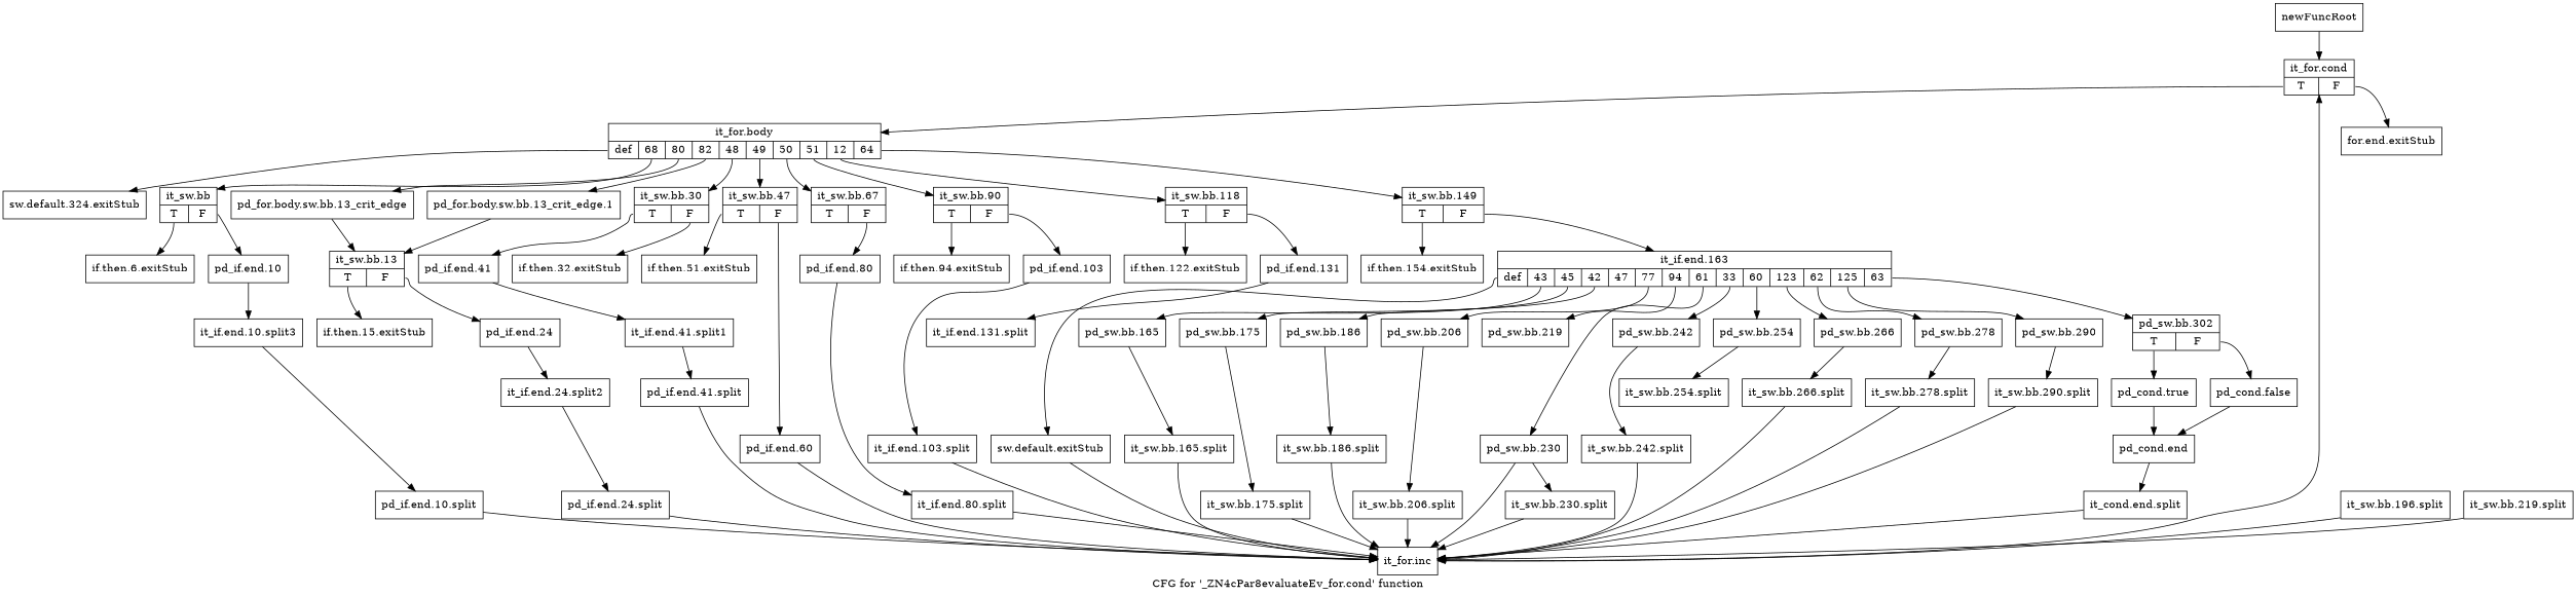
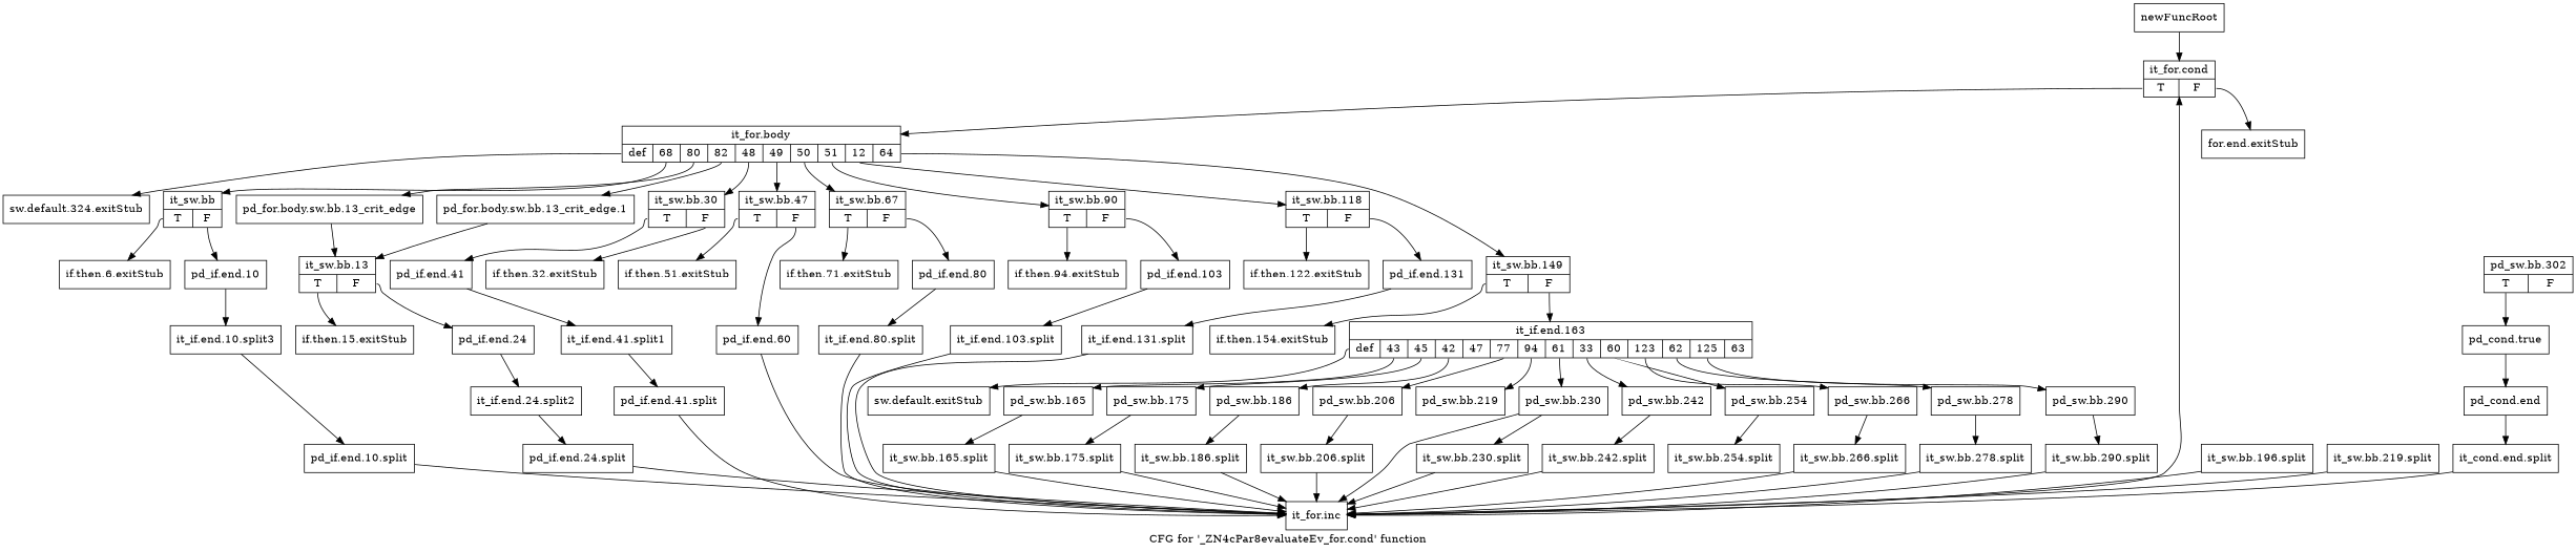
  digraph {
    label="CFG for '_ZN4cPar8evaluateEv_for.cond' function"
    node [shape=record]
    n1 [label="{newFuncRoot}"]
    n2 [label="{it_for.cond|{<s0>T|<s1>F}}"]
    n3 [label="{for.end.exitStub}"]
    n4 [label="{it_for.body|{<s0>def|<s1>68|<s2>80|<s3>82|<s4>48|<s5>49|<s6>50|<s7>51|<s8>12|<s9>64}}"]
    n5 [label="{sw.default.324.exitStub}"]
    n6 [label="{it_sw.bb|{<s0>T|<s1>F}}"]
    n7 [label="{pd_for.body.sw.bb.13_crit_edge}"]
    n8 [label="{pd_for.body.sw.bb.13_crit_edge.1}"]
    n9 [label="{it_sw.bb.30|{<s0>T|<s1>F}}"]
    n10 [label="{it_sw.bb.47|{<s0>T|<s1>F}}"]
    n11 [label="{it_sw.bb.67|{<s0>T|<s1>F}}"]
    n12 [label="{it_sw.bb.90|{<s0>T|<s1>F}}"]
    n13 [label="{it_sw.bb.118|{<s0>T|<s1>F}}"]
    n14 [label="{it_sw.bb.149|{<s0>T|<s1>F}}"]
    n15 [label="{if.then.154.exitStub}"]
    n16 [label="{sw.default.exitStub}"]
    n17 [label="{if.then.122.exitStub}"]
    n18 [label="{if.then.94.exitStub}"]
+   n19 [label="{if.then.71.exitStub}"]
    n20 [label="{if.then.51.exitStub}"]
    n21 [label="{if.then.32.exitStub}"]
    n22 [label="{if.then.15.exitStub}"]
    n23 [label="{if.then.6.exitStub}"]
    n24 [label="{pd_if.end.10}"]
    n25 [label="{it_sw.bb.13|{<s0>T|<s1>F}}"]
    n26 [label="{pd_if.end.41}"]
    n27 [label="{pd_if.end.60}"]
    n28 [label="{pd_if.end.80}"]
    n29 [label="{pd_if.end.103}"]
    n30 [label="{pd_if.end.131}"]
    n31 [label="{it_if.end.163|{<s0>def|<s1>43|<s2>45|<s3>42|<s4>47|<s5>77|<s6>94|<s7>61|<s8>33|<s9>60|<s10>123|<s11>62|<s12>125|<s13>63}}"]
    n32 [label="{it_if.end.10.split3}"]
    n33 [label="{pd_if.end.24}"]
    n34 [label="{it_if.end.41.split1}"]
    n35 [label="{it_for.inc}"]
    n36 [label="{it_if.end.80.split}"]
    n37 [label="{it_if.end.103.split}"]
    n38 [label="{it_if.end.131.split}"]
    n39 [label="{pd_sw.bb.165}"]
    n40 [label="{pd_sw.bb.175}"]
    n41 [label="{pd_sw.bb.186}"]
    n42 [label="{pd_sw.bb.206}"]
    n43 [label="{pd_sw.bb.219}"]
    n44 [label="{pd_sw.bb.230}"]
    n45 [label="{pd_sw.bb.242}"]
    n46 [label="{pd_sw.bb.254}"]
    n47 [label="{pd_sw.bb.266}"]
    n48 [label="{pd_sw.bb.278}"]
    n49 [label="{pd_sw.bb.290}"]
    n50 [label="{pd_sw.bb.302|{<s0>T|<s1>F}}"]
    n51 [label="{it_sw.bb.165.split}"]
    n52 [label="{it_sw.bb.175.split}"]
    n53 [label="{it_sw.bb.186.split}"]
    n54 [label="{it_sw.bb.206.split}"]
    n55 [label="{it_sw.bb.230.split}"]
    n56 [label="{it_sw.bb.242.split}"]
    n57 [label="{it_sw.bb.254.split}"]
    n58 [label="{it_sw.bb.266.split}"]
    n59 [label="{it_sw.bb.278.split}"]
    n60 [label="{it_sw.bb.290.split}"]
    n61 [label="{pd_cond.true}"]
-   n62 [label="{pd_cond.false}"]
    n63 [label="{it_sw.bb.196.split}"]
    n64 [label="{it_sw.bb.219.split}"]
    n65 [label="{pd_cond.end}"]
    n66 [label="{it_cond.end.split}"]
    n67 [label="{pd_if.end.41.split}"]
    n68 [label="{it_if.end.24.split2}"]
    n69 [label="{pd_if.end.24.split}"]
    n70 [label="{pd_if.end.10.split}"]
    n1 -> n2
    n2 -> n3 [tailport=s1]
    n2 -> n4 [tailport=s0]
    n4 -> n5 [tailport=s0]
    n4 -> n6 [tailport=s1]
    n4 -> n7 [tailport=s2]
    n4 -> n8 [tailport=s3]
    n4 -> n9 [tailport=s4]
    n4 -> n10 [tailport=s5]
    n4 -> n11 [tailport=s6]
    n4 -> n12 [tailport=s7]
    n4 -> n13 [tailport=s8]
    n4 -> n14 [tailport=s9]
    n6 -> n23 [tailport=s0]
    n6 -> n24 [tailport=s1]
    n7 -> n25
    n8 -> n25
    n9 -> n21 [tailport=s1]
    n9 -> n26 [tailport=s0]
    n10 -> n20 [tailport=s0]
    n10 -> n27 [tailport=s1]
+   n11 -> n19 [tailport=s0]
    n11 -> n28 [tailport=s1]
    n12 -> n18 [tailport=s0]
    n12 -> n29 [tailport=s1]
    n13 -> n17 [tailport=s0]
    n13 -> n30 [tailport=s1]
    n14 -> n15 [tailport=s0]
    n14 -> n31 [tailport=s1]
    n24 -> n32
    n25 -> n22 [tailport=s0]
    n25 -> n33 [tailport=s1]
    n26 -> n34
    n27 -> n35
    n28 -> n36
    n29 -> n37
    n30 -> n38
    n31 -> n16 [tailport=s0]
    n31 -> n39 [tailport=s1]
    n31 -> n40 [tailport=s2]
    n31 -> n41 [tailport=s3]
    n31 -> n42 [tailport=s5]
    n31 -> n43 [tailport=s6]
    n31 -> n44 [tailport=s7]
    n31 -> n45 [tailport=s8]
    n31 -> n46 [tailport=s9]
    n31 -> n47 [tailport=s10]
    n31 -> n48 [tailport=s11]
    n31 -> n49 [tailport=s12]
-   n31 -> n50 [tailport=s13]
    n32 -> n70
    n33 -> n68
    n34 -> n67
    n35 -> n2
    n36 -> n35
    n37 -> n35
-   n16 -> n35
+   n38 -> n35
    n39 -> n51
    n40 -> n52
    n41 -> n53
    n42 -> n54
    n44 -> n35
    n44 -> n55
    n45 -> n56
    n46 -> n57
    n47 -> n58
    n48 -> n59
    n49 -> n60
    n50 -> n61 [tailport=s0]
-   n50 -> n62 [tailport=s1]
    n51 -> n35
    n52 -> n35
    n53 -> n35
    n54 -> n35
    n55 -> n35
    n56 -> n35
    n58 -> n35
    n59 -> n35
    n60 -> n35
    n61 -> n65
-   n62 -> n65
    n63 -> n35
    n64 -> n35
    n65 -> n66
    n66 -> n35
    n67 -> n35
    n68 -> n69
    n69 -> n35
    n70 -> n35
  }
